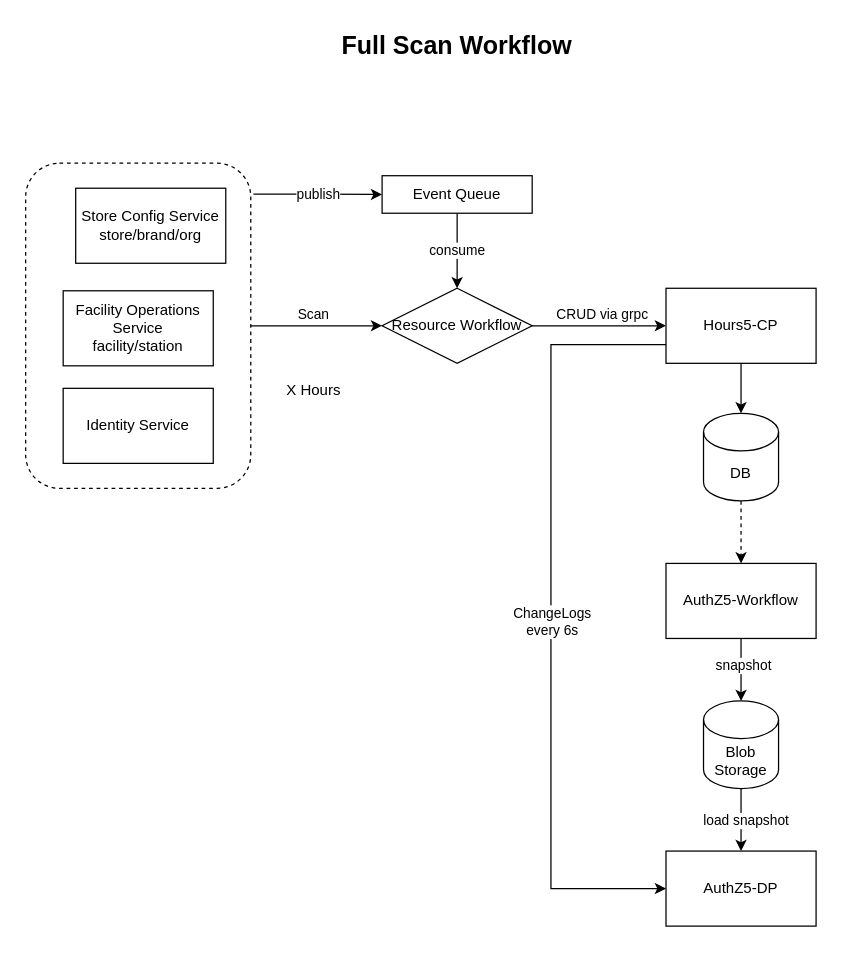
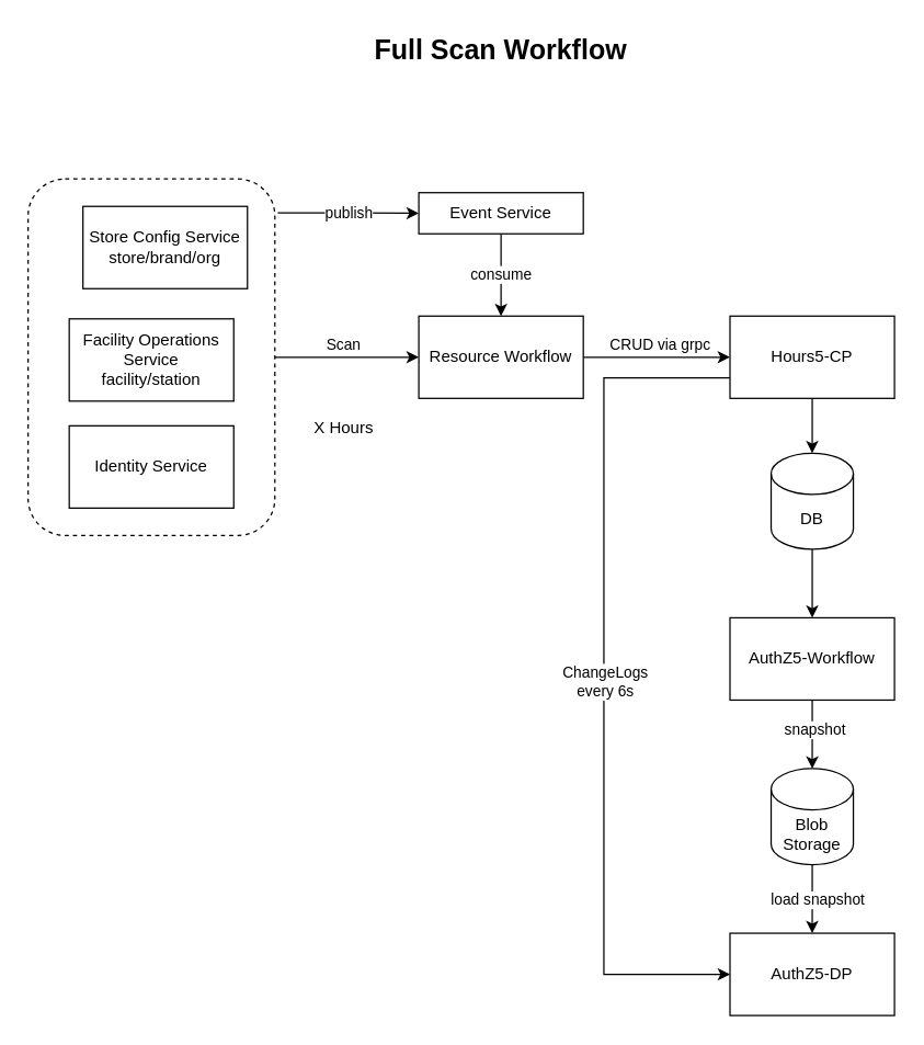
  <mxCell id="0" />
  <mxCell id="1" parent="0" />
  <mxCell id="2" style="edgeStyle=orthogonalEdgeStyle;rounded=0;orthogonalLoop=1;jettySize=auto;html=1;exitX=1;exitY=0.5;exitDx=0;exitDy=0;entryX=0;entryY=0.5;entryDx=0;entryDy=0;" parent="1" source="6" target="12" edge="1"><mxGeometry relative="1" as="geometry" /></mxCell>
  <mxCell id="3" value="Scan" style="edgeLabel;html=1;align=center;verticalAlign=middle;resizable=0;points=[];" parent="2" vertex="1" connectable="0"><mxGeometry x="-0.139" y="2" relative="1" as="geometry"><mxPoint x="4" y="-8" as="offset" /></mxGeometry></mxCell>
  <mxCell id="4" style="edgeStyle=orthogonalEdgeStyle;rounded=0;orthogonalLoop=1;jettySize=auto;html=1;exitX=1.012;exitY=0.095;exitDx=0;exitDy=0;entryX=0;entryY=0.5;entryDx=0;entryDy=0;exitPerimeter=0;" edge="1" parent="1" source="6" target="29"><mxGeometry relative="1" as="geometry" /></mxCell>
  <mxCell id="5" value="publish" style="edgeLabel;html=1;align=center;verticalAlign=middle;resizable=0;points=[];" vertex="1" connectable="0" parent="4"><mxGeometry x="0.013" y="1" relative="1" as="geometry"><mxPoint as="offset" /></mxGeometry></mxCell>
  <mxCell id="6" value="" style="rounded=1;whiteSpace=wrap;html=1;dashed=1;" parent="1" vertex="1"><mxGeometry x="20" y="130" width="180" height="260" as="geometry" /></mxCell>
  <mxCell id="7" value="Store Config Service&lt;br&gt;store/brand/org" style="rounded=0;whiteSpace=wrap;html=1;" parent="1" vertex="1"><mxGeometry x="60" y="150" width="120" height="60" as="geometry" /></mxCell>
  <mxCell id="8" value="&lt;font style=&quot;font-size: 20px;&quot;&gt;&lt;b&gt;Full Scan Workflow&lt;/b&gt;&lt;/font&gt;" style="text;html=1;strokeColor=none;fillColor=none;align=center;verticalAlign=middle;whiteSpace=wrap;rounded=0;" parent="1" vertex="1"><mxGeometry x="270" y="20" width="190" height="30" as="geometry" /></mxCell>
  <mxCell id="9" value="Identity Service" style="rounded=0;whiteSpace=wrap;html=1;dashed=0;dashPattern=1 1;" parent="1" vertex="1"><mxGeometry x="50" y="310" width="120" height="60" as="geometry" /></mxCell>
  <mxCell id="10" value="" style="edgeStyle=orthogonalEdgeStyle;rounded=0;orthogonalLoop=1;jettySize=auto;html=1;" edge="1" parent="1" source="12" target="17"><mxGeometry relative="1" as="geometry" /></mxCell>
  <mxCell id="11" value="CRUD via grpc" style="edgeLabel;html=1;align=center;verticalAlign=middle;resizable=0;points=[];" vertex="1" connectable="0" parent="10"><mxGeometry x="-0.27" y="-2" relative="1" as="geometry"><mxPoint x="16" y="-12" as="offset" /></mxGeometry></mxCell>
- <mxCell id="12" value="Resource Workflow" style="rhombus;whiteSpace=wrap;html=1;" parent="1" vertex="1"><mxGeometry x="305" y="230" width="120" height="60" as="geometry" /></mxCell>
+ <mxCell id="12" value="Resource Workflow" style="rounded=0;whiteSpace=wrap;html=1;" parent="1" vertex="1"><mxGeometry x="305" y="230" width="120" height="60" as="geometry" /></mxCell>
  <mxCell id="13" value="X Hours" style="shape=image;html=1;verticalAlign=top;verticalLabelPosition=bottom;labelBackgroundColor=#ffffff;imageAspect=0;aspect=fixed;image=https://cdn3.iconfinder.com/data/icons/UltimateGnome/128x128/status/gnome-fs-loading-icon.png" parent="1" vertex="1"><mxGeometry x="236" y="270" width="28" height="28" as="geometry" /></mxCell>
  <mxCell id="14" value="Facility Operations Service&lt;br&gt;facility/station" style="rounded=0;whiteSpace=wrap;html=1;" vertex="1" parent="1"><mxGeometry x="50" y="232" width="120" height="60" as="geometry" /></mxCell>
  <mxCell id="15" style="edgeStyle=orthogonalEdgeStyle;rounded=0;orthogonalLoop=1;jettySize=auto;html=1;exitX=0;exitY=0.75;exitDx=0;exitDy=0;entryX=0;entryY=0.5;entryDx=0;entryDy=0;" edge="1" parent="1" source="17" target="27"><mxGeometry relative="1" as="geometry"><Array as="points"><mxPoint x="440" y="275" /><mxPoint x="440" y="710" /></Array></mxGeometry></mxCell>
  <mxCell id="16" value="ChangeLogs&lt;br&gt;every 6s" style="edgeLabel;html=1;align=center;verticalAlign=middle;resizable=0;points=[];" vertex="1" connectable="0" parent="15"><mxGeometry x="0.012" relative="1" as="geometry"><mxPoint as="offset" /></mxGeometry></mxCell>
  <mxCell id="17" value="Hours5-CP" style="whiteSpace=wrap;html=1;rounded=0;" vertex="1" parent="1"><mxGeometry x="532" y="230" width="120" height="60" as="geometry" /></mxCell>
- <mxCell id="18" style="edgeStyle=orthogonalEdgeStyle;rounded=0;orthogonalLoop=1;jettySize=auto;html=1;exitX=0.5;exitY=1;exitDx=0;exitDy=0;exitPerimeter=0;entryX=0.5;entryY=0;entryDx=0;entryDy=0;dashed=1;" edge="1" parent="1" source="19" target="21"><mxGeometry relative="1" as="geometry" /></mxCell>
+ <mxCell id="18" style="edgeStyle=orthogonalEdgeStyle;rounded=0;orthogonalLoop=1;jettySize=auto;html=1;exitX=0.5;exitY=1;exitDx=0;exitDy=0;exitPerimeter=0;entryX=0.5;entryY=0;entryDx=0;entryDy=0;" edge="1" parent="1" source="19" target="21"><mxGeometry relative="1" as="geometry" /></mxCell>
  <mxCell id="19" value="DB" style="shape=cylinder3;whiteSpace=wrap;html=1;boundedLbl=1;backgroundOutline=1;size=15;" vertex="1" parent="1"><mxGeometry x="562" y="330" width="60" height="70" as="geometry" /></mxCell>
  <mxCell id="20" style="edgeStyle=orthogonalEdgeStyle;rounded=0;orthogonalLoop=1;jettySize=auto;html=1;exitX=0.5;exitY=1;exitDx=0;exitDy=0;entryX=0.5;entryY=0;entryDx=0;entryDy=0;entryPerimeter=0;" edge="1" parent="1" source="17" target="19"><mxGeometry relative="1" as="geometry" /></mxCell>
  <mxCell id="21" value="AuthZ5-Workflow" style="whiteSpace=wrap;html=1;rounded=0;" vertex="1" parent="1"><mxGeometry x="532" y="450" width="120" height="60" as="geometry" /></mxCell>
  <mxCell id="22" style="edgeStyle=orthogonalEdgeStyle;rounded=0;orthogonalLoop=1;jettySize=auto;html=1;exitX=0.5;exitY=1;exitDx=0;exitDy=0;exitPerimeter=0;" edge="1" parent="1" source="24" target="27"><mxGeometry relative="1" as="geometry" /></mxCell>
  <mxCell id="23" value="load snapshot" style="edgeLabel;html=1;align=center;verticalAlign=middle;resizable=0;points=[];" vertex="1" connectable="0" parent="22"><mxGeometry x="-0.016" y="3" relative="1" as="geometry"><mxPoint as="offset" /></mxGeometry></mxCell>
  <mxCell id="24" value="Blob Storage" style="shape=cylinder3;whiteSpace=wrap;html=1;boundedLbl=1;backgroundOutline=1;size=15;" vertex="1" parent="1"><mxGeometry x="562" y="560" width="60" height="70" as="geometry" /></mxCell>
  <mxCell id="25" style="edgeStyle=orthogonalEdgeStyle;rounded=0;orthogonalLoop=1;jettySize=auto;html=1;entryX=0.5;entryY=0;entryDx=0;entryDy=0;entryPerimeter=0;" edge="1" parent="1" source="21" target="24"><mxGeometry relative="1" as="geometry" /></mxCell>
  <mxCell id="26" value="snapshot" style="edgeLabel;html=1;align=center;verticalAlign=middle;resizable=0;points=[];" vertex="1" connectable="0" parent="25"><mxGeometry x="-0.168" y="1" relative="1" as="geometry"><mxPoint as="offset" /></mxGeometry></mxCell>
  <mxCell id="27" value="AuthZ5-DP" style="whiteSpace=wrap;html=1;rounded=0;" vertex="1" parent="1"><mxGeometry x="532" y="680" width="120" height="60" as="geometry" /></mxCell>
  <mxCell id="28" value="consume" style="edgeStyle=orthogonalEdgeStyle;rounded=0;orthogonalLoop=1;jettySize=auto;html=1;exitX=0.5;exitY=1;exitDx=0;exitDy=0;" edge="1" parent="1" source="29" target="12"><mxGeometry relative="1" as="geometry" /></mxCell>
- <mxCell id="29" value="Event Queue" style="rounded=0;whiteSpace=wrap;html=1;" vertex="1" parent="1"><mxGeometry x="305" y="140" width="120" height="30" as="geometry" /></mxCell>
+ <mxCell id="29" value="Event Service" style="rounded=0;whiteSpace=wrap;html=1;" vertex="1" parent="1"><mxGeometry x="305" y="140" width="120" height="30" as="geometry" /></mxCell>
